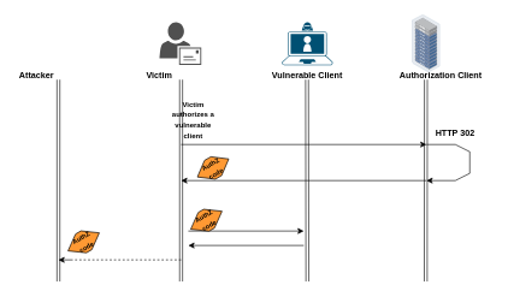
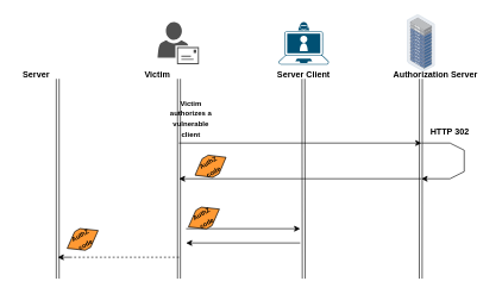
  <mxCell id="0" />
  <mxCell id="1" parent="0" />
  <mxCell id="2" value="" style="shape=image;html=1;verticalAlign=top;verticalLabelPosition=bottom;labelBackgroundColor=#ffffff;imageAspect=0;aspect=fixed;image=https://cdn2.iconfinder.com/data/icons/woothemes/PNG/intruder.png" vertex="1" parent="1"><mxGeometry x="40" y="20" width="80" height="80" as="geometry" /></mxCell>
- <mxCell id="3" value="&lt;b&gt;Attacker&lt;/b&gt;" style="text;html=1;align=center;verticalAlign=middle;whiteSpace=wrap;rounded=0;" vertex="1" parent="1"><mxGeometry x="20" y="90" width="60" height="30" as="geometry" /></mxCell>
+ <mxCell id="3" value="&lt;b&gt;Server&lt;/b&gt;" style="text;html=1;align=center;verticalAlign=middle;whiteSpace=wrap;rounded=0;" vertex="1" parent="1"><mxGeometry x="20" y="90" width="60" height="30" as="geometry" /></mxCell>
  <mxCell id="4" value="" style="sketch=0;pointerEvents=1;shadow=0;dashed=0;html=1;strokeColor=none;fillColor=#505050;labelPosition=center;verticalLabelPosition=bottom;verticalAlign=top;outlineConnect=0;align=center;shape=mxgraph.office.users.mail_user;" vertex="1" parent="1"><mxGeometry x="220" y="30.5" width="58" height="59" as="geometry" /></mxCell>
  <mxCell id="5" value="&lt;b&gt;Victim&lt;/b&gt;" style="text;html=1;align=center;verticalAlign=middle;whiteSpace=wrap;rounded=0;" vertex="1" parent="1"><mxGeometry x="190" y="89.5" width="60" height="30" as="geometry" /></mxCell>
  <mxCell id="6" value="" style="points=[[0.13,0.225,0],[0.5,0,0],[0.87,0.225,0],[0.885,0.5,0],[0.985,0.99,0],[0.5,1,0],[0.015,0.99,0],[0.115,0.5,0]];verticalLabelPosition=bottom;sketch=0;html=1;verticalAlign=top;aspect=fixed;align=center;pointerEvents=1;shape=mxgraph.cisco19.laptop_video_client;fillColor=#005073;strokeColor=none;" vertex="1" parent="1"><mxGeometry x="390" y="30.5" width="70" height="59.5" as="geometry" /></mxCell>
- <mxCell id="7" value="&lt;b&gt;Vulnerable Client&lt;/b&gt;" style="text;html=1;align=center;verticalAlign=middle;whiteSpace=wrap;rounded=0;" vertex="1" parent="1"><mxGeometry x="375" y="89.5" width="100" height="30" as="geometry" /></mxCell>
+ <mxCell id="7" value="&lt;b&gt;Server Client&lt;/b&gt;" style="text;html=1;align=center;verticalAlign=middle;whiteSpace=wrap;rounded=0;" vertex="1" parent="1"><mxGeometry x="375" y="89.5" width="100" height="30" as="geometry" /></mxCell>
  <mxCell id="8" value="" style="image;points=[];aspect=fixed;html=1;align=center;shadow=0;dashed=0;image=img/lib/allied_telesis/storage/Datacenter_Server_Rack_ToR.svg;" vertex="1" parent="1"><mxGeometry x="570" y="20" width="39.47" height="80" as="geometry" /></mxCell>
- <mxCell id="9" value="&lt;b&gt;Authorization Client&lt;/b&gt;" style="text;html=1;align=center;verticalAlign=middle;whiteSpace=wrap;rounded=0;" vertex="1" parent="1"><mxGeometry x="540" y="89.5" width="140.27" height="30" as="geometry" /></mxCell>
+ <mxCell id="9" value="&lt;b&gt;Authorization Server&lt;/b&gt;" style="text;html=1;align=center;verticalAlign=middle;whiteSpace=wrap;rounded=0;" vertex="1" parent="1"><mxGeometry x="540" y="89.5" width="140.27" height="30" as="geometry" /></mxCell>
  <mxCell id="10" value="" style="shape=link;html=1;rounded=0;" edge="1" parent="1"><mxGeometry width="100" relative="1" as="geometry"><mxPoint x="80" y="110" as="sourcePoint" /><mxPoint x="80" y="390" as="targetPoint" /></mxGeometry></mxCell>
  <mxCell id="11" value="" style="shape=link;html=1;rounded=0;" edge="1" parent="1"><mxGeometry width="100" relative="1" as="geometry"><mxPoint x="250" y="110" as="sourcePoint" /><mxPoint x="250" y="390" as="targetPoint" /></mxGeometry></mxCell>
  <mxCell id="12" value="" style="shape=link;html=1;rounded=0;" edge="1" parent="1"><mxGeometry width="100" relative="1" as="geometry"><mxPoint x="424.5" y="110" as="sourcePoint" /><mxPoint x="425" y="390" as="targetPoint" /></mxGeometry></mxCell>
  <mxCell id="13" value="" style="shape=link;html=1;rounded=0;" edge="1" parent="1"><mxGeometry width="100" relative="1" as="geometry"><mxPoint x="589.23" y="110" as="sourcePoint" /><mxPoint x="589" y="390" as="targetPoint" /></mxGeometry></mxCell>
  <mxCell id="14" value="" style="endArrow=classic;html=1;rounded=0;" edge="1" parent="1"><mxGeometry width="50" height="50" relative="1" as="geometry"><mxPoint x="250" y="200" as="sourcePoint" /><mxPoint x="590" y="200" as="targetPoint" /></mxGeometry></mxCell>
  <mxCell id="15" value="" style="endArrow=classic;html=1;rounded=0;" edge="1" parent="1"><mxGeometry width="50" height="50" relative="1" as="geometry"><mxPoint x="590" y="200" as="sourcePoint" /><mxPoint x="590" y="250" as="targetPoint" /><Array as="points"><mxPoint x="630" y="200" /><mxPoint x="650" y="210" /><mxPoint x="650" y="240" /><mxPoint x="630" y="250" /></Array></mxGeometry></mxCell>
  <mxCell id="16" value="" style="endArrow=classic;html=1;rounded=0;" edge="1" parent="1"><mxGeometry width="50" height="50" relative="1" as="geometry"><mxPoint x="590" y="250" as="sourcePoint" /><mxPoint x="250" y="250" as="targetPoint" /></mxGeometry></mxCell>
  <mxCell id="17" value="" style="endArrow=classic;html=1;rounded=0;" edge="1" parent="1"><mxGeometry width="50" height="50" relative="1" as="geometry"><mxPoint x="260" y="320" as="sourcePoint" /><mxPoint x="420" y="320" as="targetPoint" /></mxGeometry></mxCell>
  <mxCell id="18" value="" style="endArrow=classic;html=1;rounded=0;" edge="1" parent="1"><mxGeometry width="50" height="50" relative="1" as="geometry"><mxPoint x="420" y="340" as="sourcePoint" /><mxPoint x="260" y="340" as="targetPoint" /></mxGeometry></mxCell>
  <mxCell id="19" value="" style="endArrow=none;dashed=1;html=1;rounded=0;" edge="1" parent="1"><mxGeometry width="50" height="50" relative="1" as="geometry"><mxPoint x="250" y="360" as="sourcePoint" /><mxPoint x="100" y="360" as="targetPoint" /></mxGeometry></mxCell>
  <mxCell id="20" value="" style="endArrow=classic;html=1;rounded=0;" edge="1" parent="1"><mxGeometry width="50" height="50" relative="1" as="geometry"><mxPoint x="100" y="360" as="sourcePoint" /><mxPoint x="80" y="360" as="targetPoint" /></mxGeometry></mxCell>
  <mxCell id="21" value="&lt;b&gt;&lt;font style=&quot;font-size: 9px;&quot;&gt;AuthZ&lt;/font&gt;&lt;/b&gt;&lt;div&gt;&lt;b&gt;&lt;font style=&quot;font-size: 9px;&quot;&gt;code&lt;/font&gt;&lt;/b&gt;&lt;/div&gt;" style="shape=hexagon;perimeter=hexagonPerimeter2;whiteSpace=wrap;html=1;fixedSize=1;fillColor=#FF9933;rotation=-30;" vertex="1" parent="1"><mxGeometry x="269.33" y="217.5" width="50" height="30" as="geometry" /></mxCell>
  <mxCell id="22" value="&lt;b&gt;&lt;font style=&quot;font-size: 9px;&quot;&gt;AuthZ&lt;/font&gt;&lt;/b&gt;&lt;div&gt;&lt;b&gt;&lt;font style=&quot;font-size: 9px;&quot;&gt;code&lt;/font&gt;&lt;/b&gt;&lt;/div&gt;" style="shape=hexagon;perimeter=hexagonPerimeter2;whiteSpace=wrap;html=1;fixedSize=1;fillColor=#FF9933;rotation=-30;size=20.67;" vertex="1" parent="1"><mxGeometry x="90" y="320" width="50" height="30" as="geometry" /></mxCell>
  <mxCell id="23" value="&lt;b&gt;&lt;font style=&quot;font-size: 9px;&quot;&gt;AuthZ&lt;/font&gt;&lt;/b&gt;&lt;div&gt;&lt;b&gt;&lt;font style=&quot;font-size: 9px;&quot;&gt;code&lt;/font&gt;&lt;/b&gt;&lt;/div&gt;" style="shape=hexagon;perimeter=hexagonPerimeter2;whiteSpace=wrap;html=1;fixedSize=1;fillColor=#FF9933;rotation=-30;size=20.67;" vertex="1" parent="1"><mxGeometry x="260" y="290" width="50" height="30" as="geometry" /></mxCell>
  <mxCell id="24" value="&lt;b&gt;HTTP 302&lt;/b&gt;" style="text;html=1;align=center;verticalAlign=middle;whiteSpace=wrap;rounded=0;" vertex="1" parent="1"><mxGeometry x="600" y="170" width="60" height="30" as="geometry" /></mxCell>
  <mxCell id="25" value="&lt;b&gt;&lt;font style=&quot;font-size: 10px;&quot;&gt;Victim authorizes a vulnerable client&lt;/font&gt;&lt;/b&gt;" style="text;html=1;align=center;verticalAlign=middle;whiteSpace=wrap;rounded=0;" vertex="1" parent="1"><mxGeometry x="229.33" y="150" width="75.67" height="30" as="geometry" /></mxCell>
